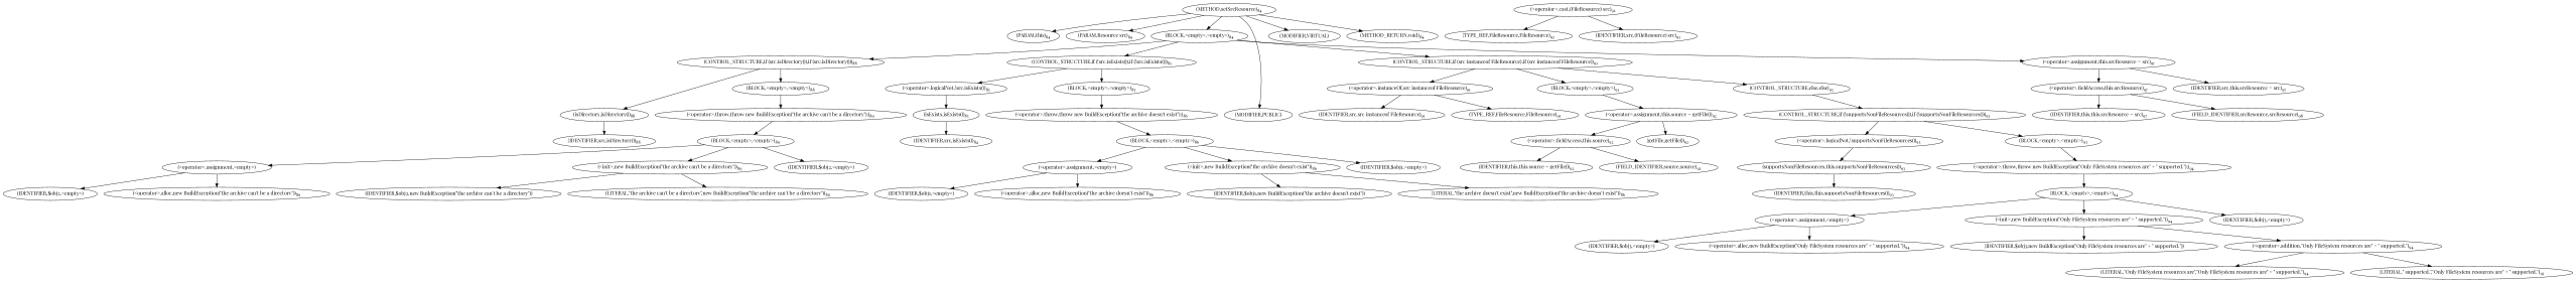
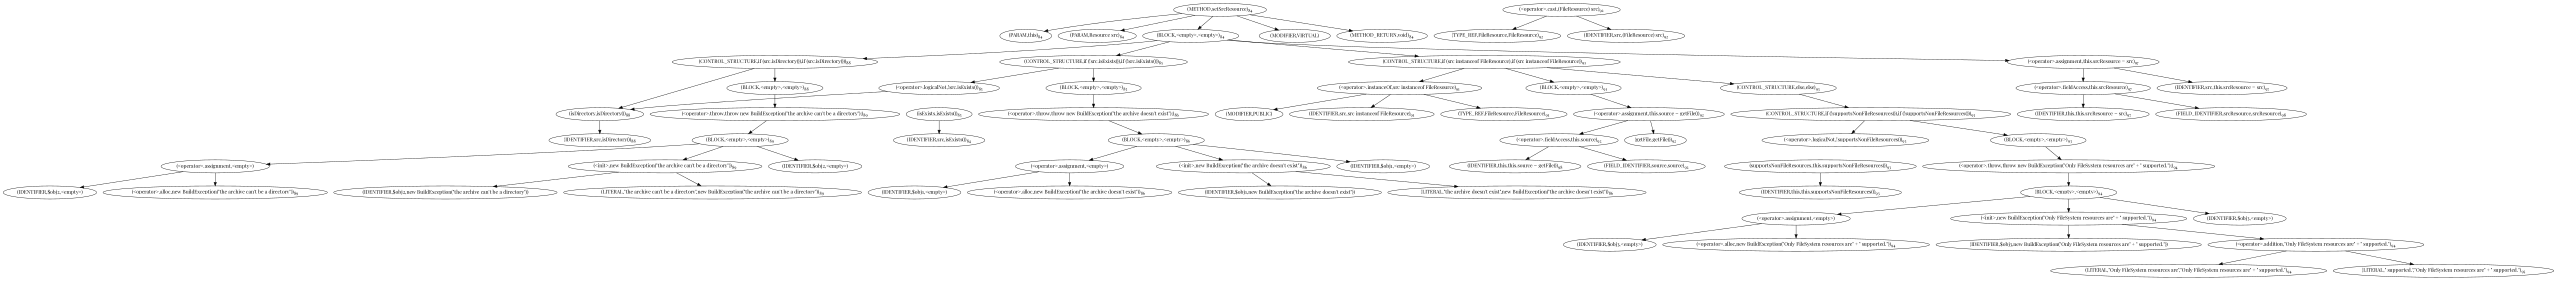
  digraph {
    fontname="Playfair Display"
    node [fontname="Playfair Display"]
    edge [fontname="Playfair Display"]
    n1 [label=<(METHOD,setSrcResource)<SUB>84</SUB>>]
    n2 [label=<(PARAM,this)<SUB>84</SUB>>]
    n3 [label=<(PARAM,Resource src)<SUB>84</SUB>>]
    n4 [label=<(BLOCK,&lt;empty&gt;,&lt;empty&gt;)<SUB>84</SUB>>]
    n5 [label=<(MODIFIER,PUBLIC)>]
    n6 [label=<(MODIFIER,VIRTUAL)>]
    n7 [label=<(METHOD_RETURN,void)<SUB>84</SUB>>]
    n8 [label=<(CONTROL_STRUCTURE,if (!src.isExists()),if (!src.isExists()))<SUB>85</SUB>>]
    n9 [label=<(CONTROL_STRUCTURE,if (src.isDirectory()),if (src.isDirectory()))<SUB>88</SUB>>]
    n10 [label=<(CONTROL_STRUCTURE,if (src instanceof FileResource),if (src instanceof FileResource))<SUB>91</SUB>>]
    n11 [label=<(&lt;operator&gt;.assignment,this.srcResource = src)<SUB>97</SUB>>]
    n12 [label=<(&lt;operator&gt;.logicalNot,!src.isExists())<SUB>85</SUB>>]
    n13 [label=<(BLOCK,&lt;empty&gt;,&lt;empty&gt;)<SUB>85</SUB>>]
    n14 [label=<(isDirectory,isDirectory())<SUB>88</SUB>>]
    n15 [label=<(BLOCK,&lt;empty&gt;,&lt;empty&gt;)<SUB>88</SUB>>]
    n16 [label=<(&lt;operator&gt;.instanceOf,src instanceof FileResource)<SUB>91</SUB>>]
    n17 [label=<(BLOCK,&lt;empty&gt;,&lt;empty&gt;)<SUB>91</SUB>>]
    n18 [label=<(CONTROL_STRUCTURE,else,else)<SUB>93</SUB>>]
    n19 [label=<(&lt;operator&gt;.fieldAccess,this.srcResource)<SUB>97</SUB>>]
    n20 [label=<(IDENTIFIER,src,this.srcResource = src)<SUB>97</SUB>>]
    n21 [label=<(isExists,isExists())<SUB>85</SUB>>]
    n22 [label=<(&lt;operator&gt;.throw,throw new BuildException(&quot;the archive doesn't exist&quot;);)<SUB>86</SUB>>]
    n23 [label=<(IDENTIFIER,src,isExists())<SUB>84</SUB>>]
    n24 [label=<(BLOCK,&lt;empty&gt;,&lt;empty&gt;)<SUB>86</SUB>>]
    n25 [label=<(&lt;operator&gt;.assignment,&lt;empty&gt;)>]
    n26 [label=<(&lt;init&gt;,new BuildException(&quot;the archive doesn't exist&quot;))<SUB>86</SUB>>]
    n27 [label=<(IDENTIFIER,$obj1,&lt;empty&gt;)>]
    n28 [label=<(IDENTIFIER,$obj1,&lt;empty&gt;)>]
    n29 [label=<(&lt;operator&gt;.alloc,new BuildException(&quot;the archive doesn't exist&quot;))<SUB>86</SUB>>]
    n30 [label=<(IDENTIFIER,$obj1,new BuildException(&quot;the archive doesn't exist&quot;))>]
    n31 [label=<(LITERAL,&quot;the archive doesn't exist&quot;,new BuildException(&quot;the archive doesn't exist&quot;))<SUB>86</SUB>>]
    n32 [label=<(IDENTIFIER,src,isDirectory())<SUB>88</SUB>>]
    n33 [label=<(&lt;operator&gt;.throw,throw new BuildException(&quot;the archive can't be a directory&quot;);)<SUB>89</SUB>>]
    n34 [label=<(BLOCK,&lt;empty&gt;,&lt;empty&gt;)<SUB>89</SUB>>]
    n35 [label=<(&lt;operator&gt;.assignment,&lt;empty&gt;)>]
    n36 [label=<(&lt;init&gt;,new BuildException(&quot;the archive can't be a directory&quot;))<SUB>89</SUB>>]
    n37 [label=<(IDENTIFIER,$obj2,&lt;empty&gt;)>]
    n38 [label=<(IDENTIFIER,$obj2,&lt;empty&gt;)>]
    n39 [label=<(&lt;operator&gt;.alloc,new BuildException(&quot;the archive can't be a directory&quot;))<SUB>89</SUB>>]
    n40 [label=<(IDENTIFIER,$obj2,new BuildException(&quot;the archive can't be a directory&quot;))>]
    n41 [label=<(LITERAL,&quot;the archive can't be a directory&quot;,new BuildException(&quot;the archive can't be a directory&quot;))<SUB>89</SUB>>]
    n42 [label=<(IDENTIFIER,src,src instanceof FileResource)<SUB>91</SUB>>]
    n43 [label=<(TYPE_REF,FileResource,FileResource)<SUB>91</SUB>>]
    n44 [label=<(&lt;operator&gt;.assignment,this.source = getFile())<SUB>92</SUB>>]
    n45 [label=<(CONTROL_STRUCTURE,if (!supportsNonFileResources()),if (!supportsNonFileResources()))<SUB>93</SUB>>]
    n46 [label=<(&lt;operator&gt;.fieldAccess,this.source)<SUB>92</SUB>>]
    n47 [label=<(getFile,getFile())<SUB>92</SUB>>]
-   n48 [label=<(IDENTIFIER,this,this.source = getFile())<SUB>92</SUB>>]
+   n48 [label=<(IDENTIFIER,this,this.source = getFile())<SUB>98</SUB>>]
    n49 [label=<(FIELD_IDENTIFIER,source,source)<SUB>92</SUB>>]
    n50 [label=<(&lt;operator&gt;.cast,(FileResource) src)<SUB>92</SUB>>]
    n51 [label=<(TYPE_REF,FileResource,FileResource)<SUB>92</SUB>>]
    n52 [label=<(IDENTIFIER,src,(FileResource) src)<SUB>92</SUB>>]
    n53 [label=<(&lt;operator&gt;.logicalNot,!supportsNonFileResources())<SUB>93</SUB>>]
    n54 [label=<(BLOCK,&lt;empty&gt;,&lt;empty&gt;)<SUB>93</SUB>>]
    n55 [label=<(supportsNonFileResources,this.supportsNonFileResources())<SUB>93</SUB>>]
    n56 [label=<(&lt;operator&gt;.throw,throw new BuildException(&quot;Only FileSystem resources are&quot; + &quot; supported.&quot;);)<SUB>94</SUB>>]
    n57 [label=<(IDENTIFIER,this,this.supportsNonFileResources())<SUB>93</SUB>>]
    n58 [label=<(BLOCK,&lt;empty&gt;,&lt;empty&gt;)<SUB>94</SUB>>]
    n59 [label=<(&lt;operator&gt;.assignment,&lt;empty&gt;)>]
    n60 [label=<(&lt;init&gt;,new BuildException(&quot;Only FileSystem resources are&quot; + &quot; supported.&quot;))<SUB>94</SUB>>]
    n61 [label=<(IDENTIFIER,$obj3,&lt;empty&gt;)>]
    n62 [label=<(IDENTIFIER,$obj3,&lt;empty&gt;)>]
    n63 [label=<(&lt;operator&gt;.alloc,new BuildException(&quot;Only FileSystem resources are&quot; + &quot; supported.&quot;))<SUB>94</SUB>>]
    n64 [label=<(IDENTIFIER,$obj3,new BuildException(&quot;Only FileSystem resources are&quot; + &quot; supported.&quot;))>]
    n65 [label=<(&lt;operator&gt;.addition,&quot;Only FileSystem resources are&quot; + &quot; supported.&quot;)<SUB>94</SUB>>]
    n66 [label=<(LITERAL,&quot;Only FileSystem resources are&quot;,&quot;Only FileSystem resources are&quot; + &quot; supported.&quot;)<SUB>94</SUB>>]
    n67 [label=<(LITERAL,&quot; supported.&quot;,&quot;Only FileSystem resources are&quot; + &quot; supported.&quot;)<SUB>95</SUB>>]
    n68 [label=<(IDENTIFIER,this,this.srcResource = src)<SUB>97</SUB>>]
    n69 [label=<(FIELD_IDENTIFIER,srcResource,srcResource)<SUB>98</SUB>>]
    n1 -> n2
    n1 -> n3
    n1 -> n4
-   n1 -> n5
+   n16 -> n5
    n1 -> n6
    n1 -> n7
    n4 -> n8
    n4 -> n9
    n4 -> n10
    n4 -> n11
    n8 -> n12
    n8 -> n13
    n9 -> n14
    n9 -> n15
    n10 -> n16
    n10 -> n17
    n10 -> n18
    n11 -> n19
    n11 -> n20
-   n12 -> n21
+   n12 -> n14
    n13 -> n22
    n14 -> n32
    n15 -> n33
    n16 -> n42
    n16 -> n43
    n17 -> n44
    n18 -> n45
    n19 -> n68
    n19 -> n69
    n21 -> n23
    n22 -> n24
    n24 -> n25
    n24 -> n26
    n24 -> n27
    n25 -> n28
    n25 -> n29
    n26 -> n30
    n26 -> n31
    n33 -> n34
    n34 -> n35
    n34 -> n36
    n34 -> n37
    n35 -> n38
    n35 -> n39
    n36 -> n40
    n36 -> n41
    n44 -> n46
    n44 -> n47
    n45 -> n53
    n45 -> n54
    n46 -> n48
    n46 -> n49
    n50 -> n51
    n50 -> n52
-   n53 -> n55
    n54 -> n56
    n55 -> n57
    n56 -> n58
    n58 -> n59
    n58 -> n60
    n58 -> n61
    n59 -> n62
    n59 -> n63
    n60 -> n64
    n60 -> n65
    n65 -> n66
    n65 -> n67
  }
